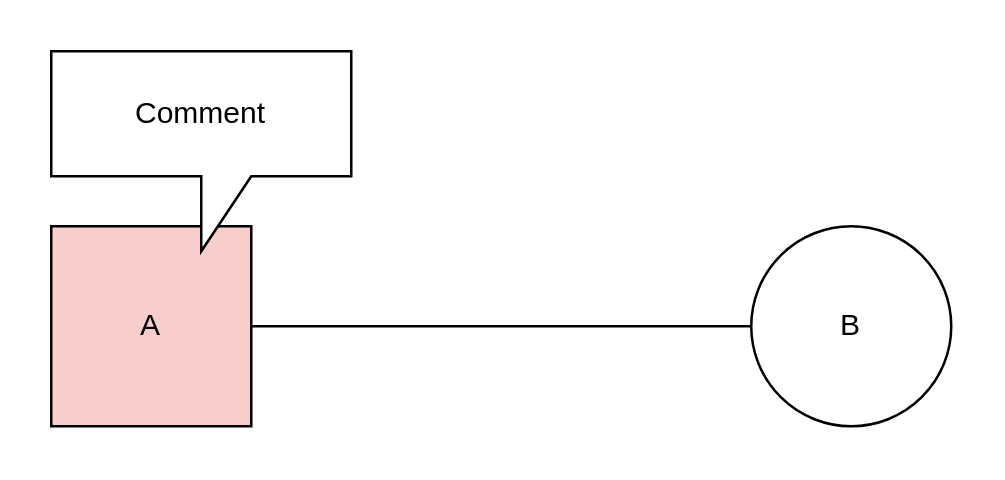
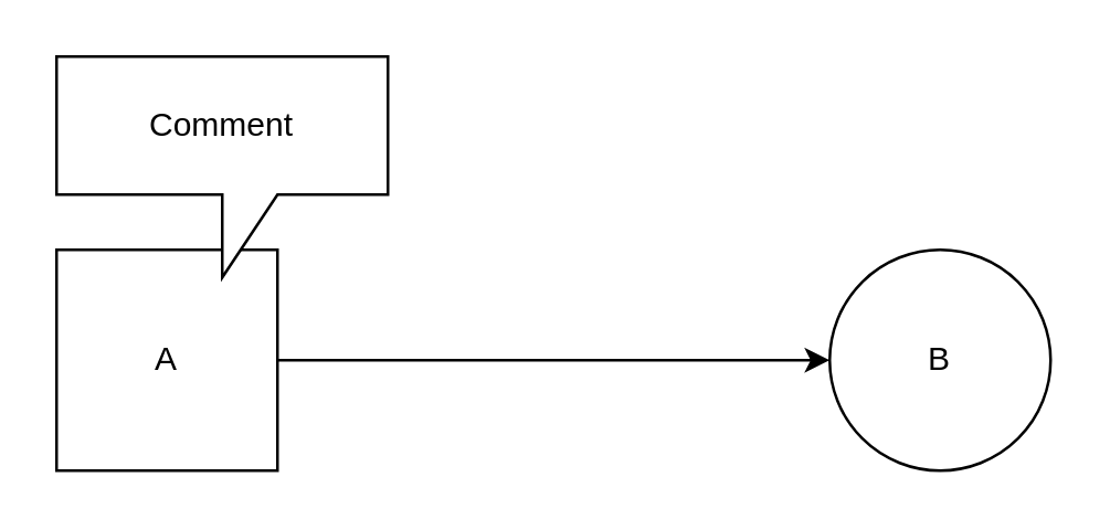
  <mxCell id="0" />
  <mxCell id="1" parent="0" />
- <mxCell id="2" style="edgeStyle=orthogonalEdgeStyle;rounded=0;orthogonalLoop=1;jettySize=auto;html=1;exitX=1;exitY=0.5;exitDx=0;exitDy=0;endArrow=none;" edge="1" parent="1" source="3" target="4"><mxGeometry relative="1" as="geometry" /></mxCell>
- <mxCell id="3" value="A" style="whiteSpace=wrap;html=1;aspect=fixed;fillColor=#f8cecc;" vertex="1" parent="1"><mxGeometry x="20" y="90" width="80" height="80" as="geometry" /></mxCell>
+ <mxCell id="2" style="edgeStyle=orthogonalEdgeStyle;rounded=0;orthogonalLoop=1;jettySize=auto;html=1;exitX=1;exitY=0.5;exitDx=0;exitDy=0;" edge="1" parent="1" source="3" target="4"><mxGeometry relative="1" as="geometry" /></mxCell>
+ <mxCell id="3" value="A" style="whiteSpace=wrap;html=1;aspect=fixed;" vertex="1" parent="1"><mxGeometry x="20" y="90" width="80" height="80" as="geometry" /></mxCell>
  <mxCell id="4" value="B" style="ellipse;whiteSpace=wrap;html=1;aspect=fixed;" vertex="1" parent="1"><mxGeometry x="300" y="90" width="80" height="80" as="geometry" /></mxCell>
  <mxCell id="5" value="Comment" style="shape=callout;whiteSpace=wrap;html=1;perimeter=calloutPerimeter;" vertex="1" parent="1"><mxGeometry x="20" y="20" width="120" height="80" as="geometry" /></mxCell>
